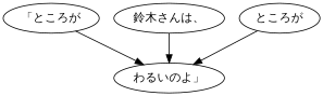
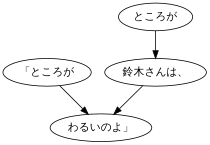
  digraph {
    n1 [label="「ところが"]
    n2 [label="わるいのよ」"]
    n3 [label="鈴木さんは、"]
    n4 [label="ところが"]
    n1 -> n2
    n3 -> n2
-   n4 -> n2
+   n4 -> n3
  }
